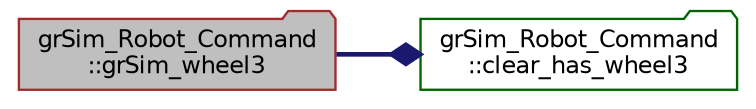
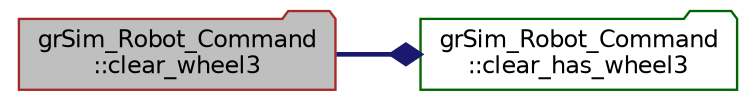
  digraph {
    rankdir=LR
    node [fontname=Helvetica fontsize=10 shape=folder style=filled]
-   n1 [color=brown fillcolor=grey75 fontcolor=black height=0.2 label="grSim_Robot_Command\l::grSim_wheel3" width=0.4]
+   n1 [color=brown fillcolor=grey75 fontcolor=black height=0.2 label="grSim_Robot_Command\l::clear_wheel3" width=0.4]
    n2 [color=darkgreen fillcolor=white height=0.2 label="grSim_Robot_Command\l::clear_has_wheel3" width=0.4]
    n1 -> n2 [color=midnightblue fontname=Helvetica fontsize=10 labelfontname=Helvetica labelfontsize=10 style=bold arrowhead=diamond]
  }
